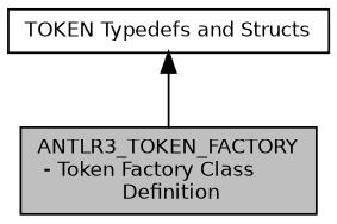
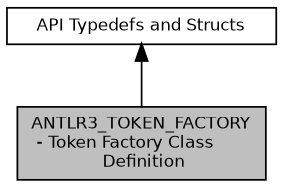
  digraph {
    rankdir=TB
    node [color=black fontname=Helvetica fontsize=10 shape=record style=filled]
-   n1 [fillcolor=white height=0.2 label="TOKEN Typedefs and Structs" width=0.4]
+   n1 [fillcolor=white height=0.2 label="API Typedefs and Structs" width=0.4]
    n2 [fillcolor=grey75 fontcolor=black height=0.2 label="ANTLR3_TOKEN_FACTORY\l - Token Factory Class\l Definition" width=0.4]
    n1 -> n2 [dir=back fontname=Helvetica fontsize=10 labelfontname=Helvetica labelfontsize=10 shape=plaintext style=solid]
  }
